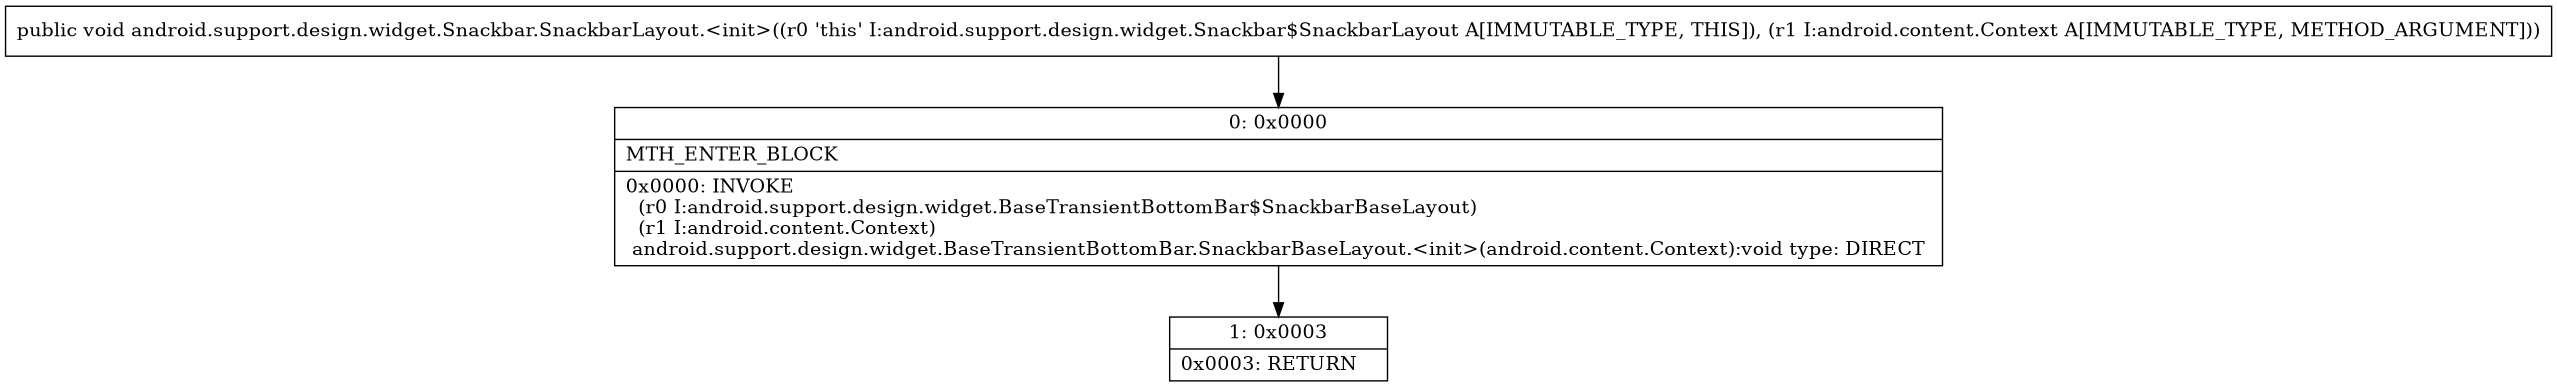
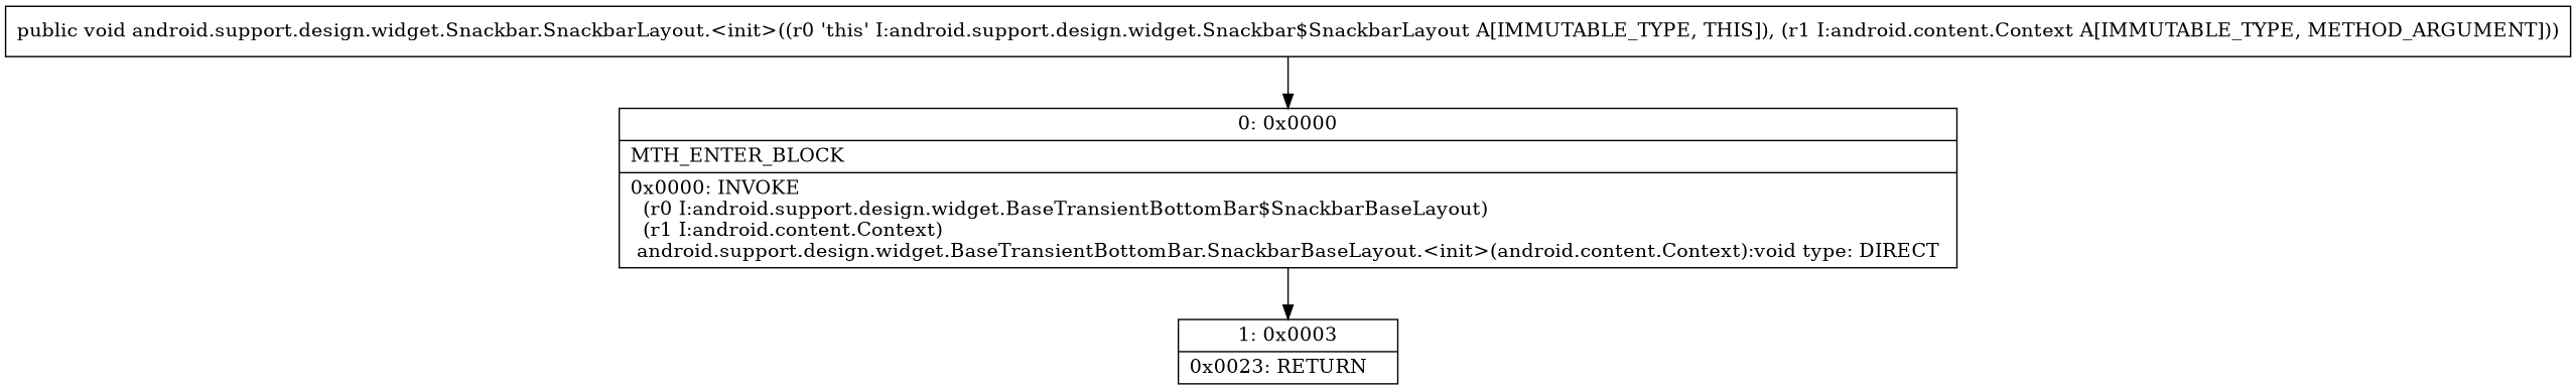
  digraph {
    node [shape=record]
    n1 [label="{0\:\ 0x0000|MTH_ENTER_BLOCK\l|0x0000: INVOKE  \l  (r0 I:android.support.design.widget.BaseTransientBottomBar$SnackbarBaseLayout)\l  (r1 I:android.content.Context)\l android.support.design.widget.BaseTransientBottomBar.SnackbarBaseLayout.\<init\>(android.content.Context):void type: DIRECT \l}"]
-   n2 [label="{1\:\ 0x0003|0x0003: RETURN   \l}"]
+   n2 [label="{1\:\ 0x0003|0x0023: RETURN   \l}"]
    n3 [label="{public void android.support.design.widget.Snackbar.SnackbarLayout.\<init\>((r0 'this' I:android.support.design.widget.Snackbar$SnackbarLayout A[IMMUTABLE_TYPE, THIS]), (r1 I:android.content.Context A[IMMUTABLE_TYPE, METHOD_ARGUMENT])) }"]
    n1 -> n2
    n3 -> n1
  }
